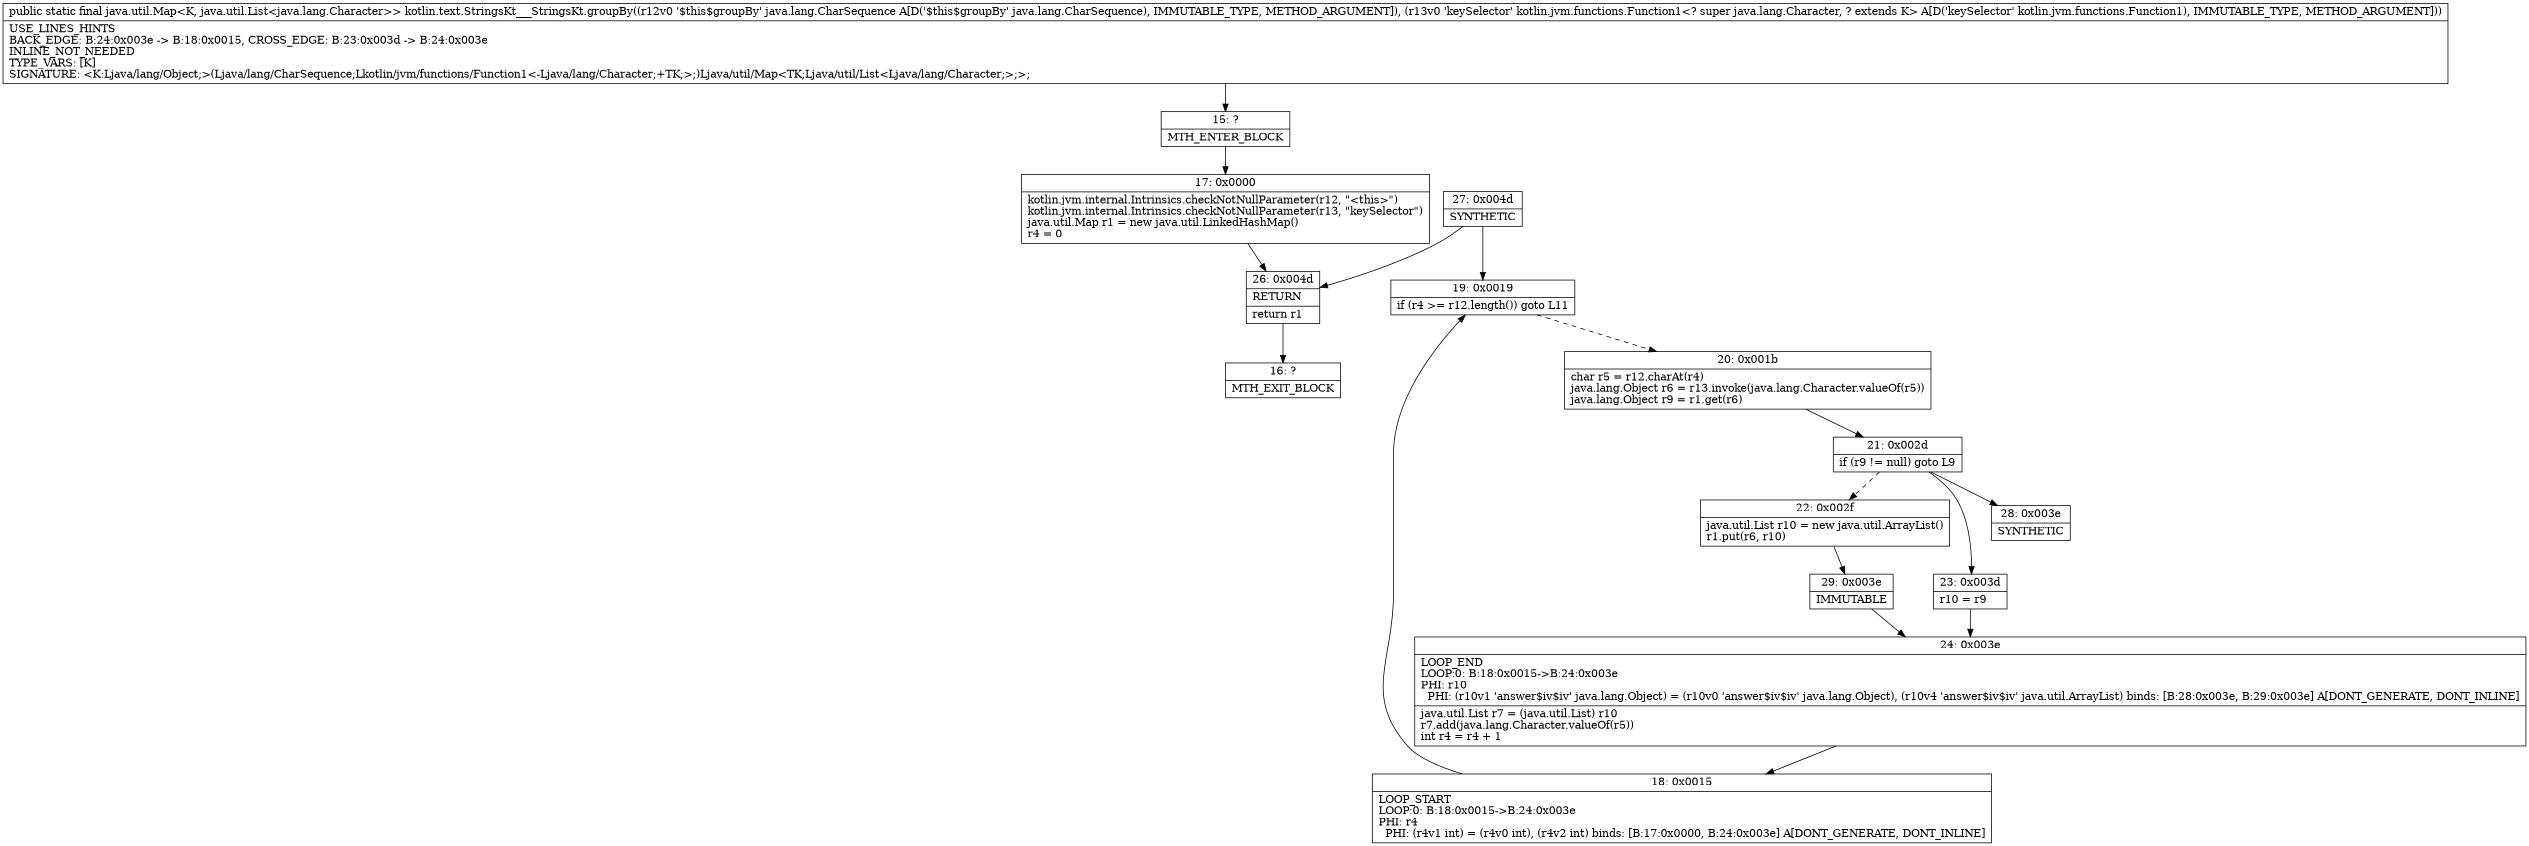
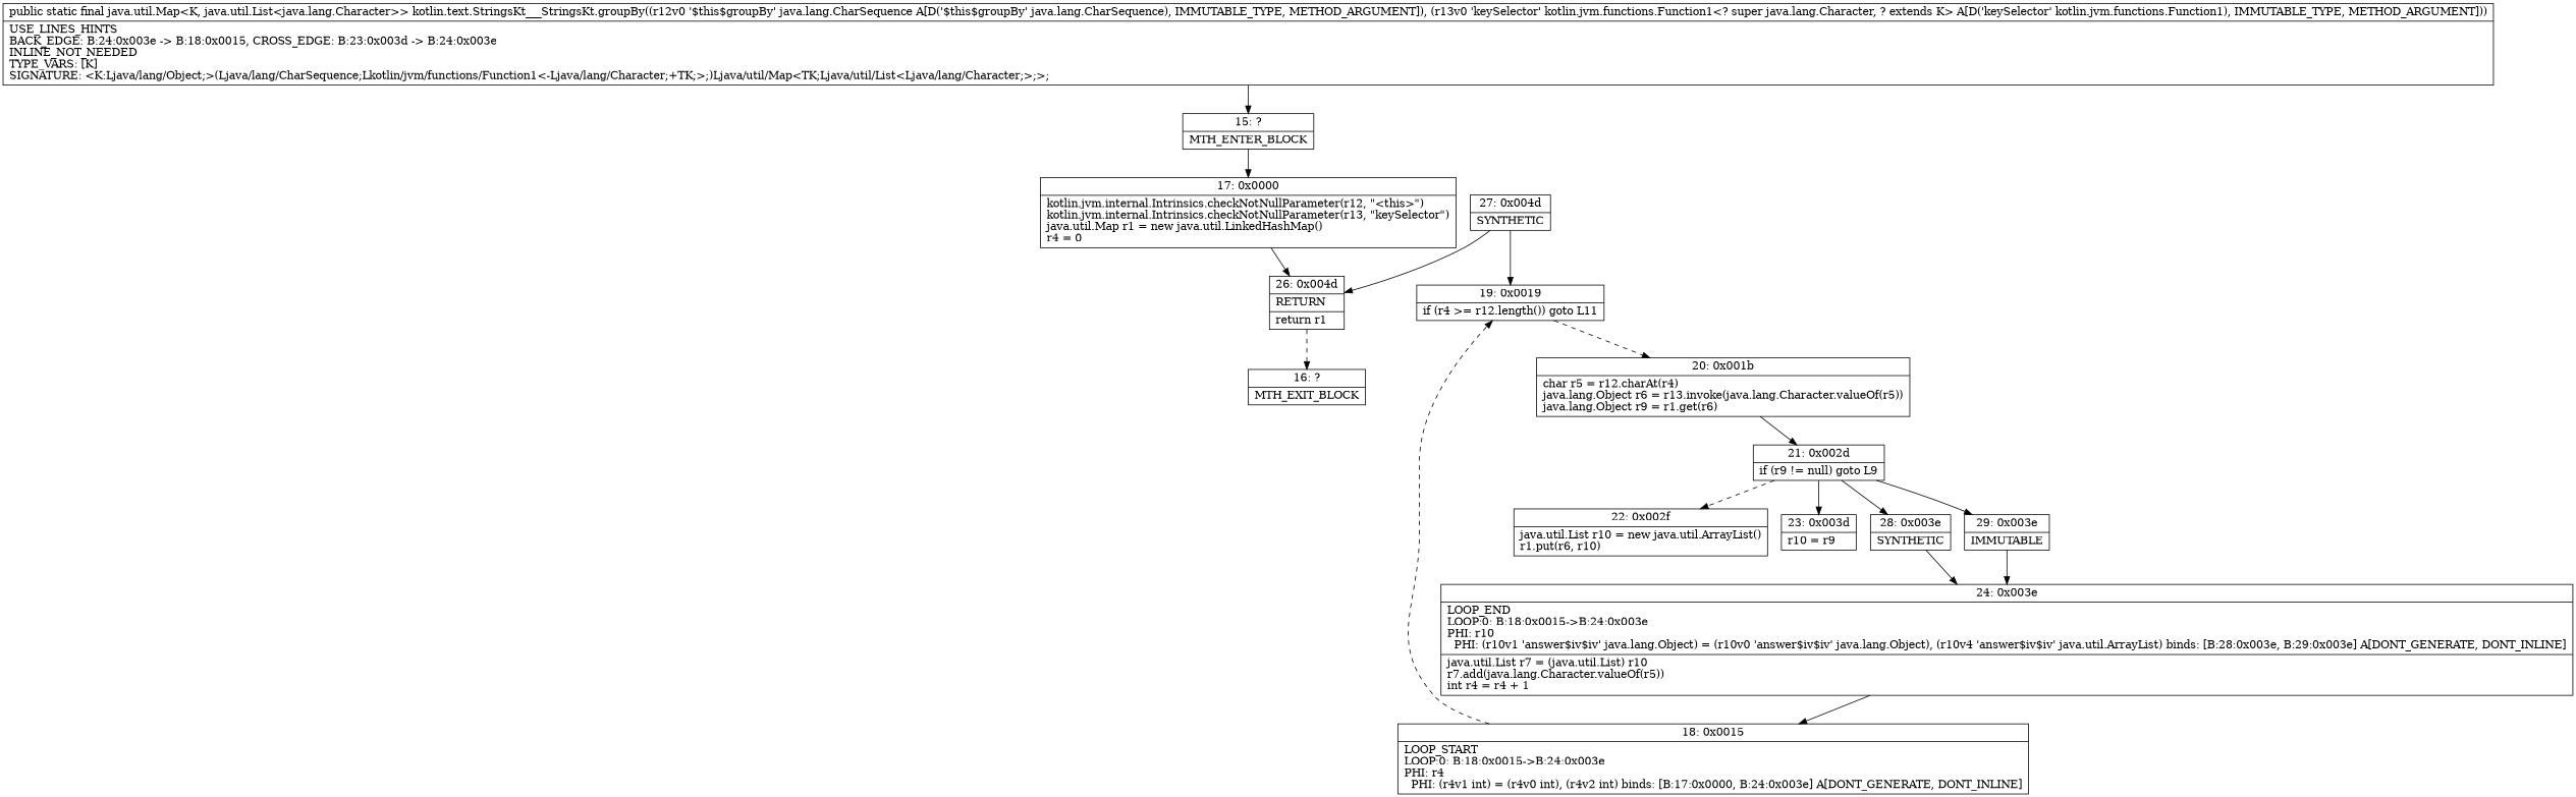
  digraph {
    node [shape=record]
    n1 [label="{15\:\ ?|MTH_ENTER_BLOCK\l}"]
    n2 [label="{17\:\ 0x0000|kotlin.jvm.internal.Intrinsics.checkNotNullParameter(r12, \"\<this\>\")\lkotlin.jvm.internal.Intrinsics.checkNotNullParameter(r13, \"keySelector\")\ljava.util.Map r1 = new java.util.LinkedHashMap()\lr4 = 0\l}"]
    n3 [label="{26\:\ 0x004d|RETURN\l|return r1\l}"]
    n4 [label="{18\:\ 0x0015|LOOP_START\lLOOP:0: B:18:0x0015\-\>B:24:0x003e\lPHI: r4 \l  PHI: (r4v1 int) = (r4v0 int), (r4v2 int) binds: [B:17:0x0000, B:24:0x003e] A[DONT_GENERATE, DONT_INLINE]\l}"]
    n5 [label="{19\:\ 0x0019|if (r4 \>= r12.length()) goto L11\l}"]
    n6 [label="{20\:\ 0x001b|char r5 = r12.charAt(r4)\ljava.lang.Object r6 = r13.invoke(java.lang.Character.valueOf(r5))\ljava.lang.Object r9 = r1.get(r6)\l}"]
    n7 [label="{21\:\ 0x002d|if (r9 != null) goto L9\l}"]
    n8 [label="{27\:\ 0x004d|SYNTHETIC\l}"]
    n9 [label="{22\:\ 0x002f|java.util.List r10 = new java.util.ArrayList()\lr1.put(r6, r10)\l}"]
    n10 [label="{23\:\ 0x003d|r10 = r9\l}"]
    n11 [label="{28\:\ 0x003e|SYNTHETIC\l}"]
    n12 [label="{29\:\ 0x003e|IMMUTABLE\l}"]
    n13 [label="{24\:\ 0x003e|LOOP_END\lLOOP:0: B:18:0x0015\-\>B:24:0x003e\lPHI: r10 \l  PHI: (r10v1 'answer$iv$iv' java.lang.Object) = (r10v0 'answer$iv$iv' java.lang.Object), (r10v4 'answer$iv$iv' java.util.ArrayList) binds: [B:28:0x003e, B:29:0x003e] A[DONT_GENERATE, DONT_INLINE]\l|java.util.List r7 = (java.util.List) r10\lr7.add(java.lang.Character.valueOf(r5))\lint r4 = r4 + 1\l}"]
    n14 [label="{16\:\ ?|MTH_EXIT_BLOCK\l}"]
    n15 [label="{public static final java.util.Map\<K, java.util.List\<java.lang.Character\>\> kotlin.text.StringsKt___StringsKt.groupBy((r12v0 '$this$groupBy' java.lang.CharSequence A[D('$this$groupBy' java.lang.CharSequence), IMMUTABLE_TYPE, METHOD_ARGUMENT]), (r13v0 'keySelector' kotlin.jvm.functions.Function1\<? super java.lang.Character, ? extends K\> A[D('keySelector' kotlin.jvm.functions.Function1), IMMUTABLE_TYPE, METHOD_ARGUMENT]))  | USE_LINES_HINTS\lBACK_EDGE: B:24:0x003e \-\> B:18:0x0015, CROSS_EDGE: B:23:0x003d \-\> B:24:0x003e\lINLINE_NOT_NEEDED\lTYPE_VARS: [K]\lSIGNATURE: \<K:Ljava\/lang\/Object;\>(Ljava\/lang\/CharSequence;Lkotlin\/jvm\/functions\/Function1\<\-Ljava\/lang\/Character;+TK;\>;)Ljava\/util\/Map\<TK;Ljava\/util\/List\<Ljava\/lang\/Character;\>;\>;\l}"]
    n1 -> n2
    n2 -> n3
-   n3 -> n14
-   n4 -> n5
+   n3 -> n14 [style=dashed]
+   n4 -> n5 [style=dashed]
    n5 -> n6 [style=dashed]
    n6 -> n7
    n7 -> n9 [style=dashed]
    n7 -> n10
    n7 -> n11
    n8 -> n3
    n8 -> n5
-   n9 -> n12
-   n10 -> n13
+   n7 -> n12
+   n11 -> n13
    n12 -> n13
    n13 -> n4
    n15 -> n1
  }
